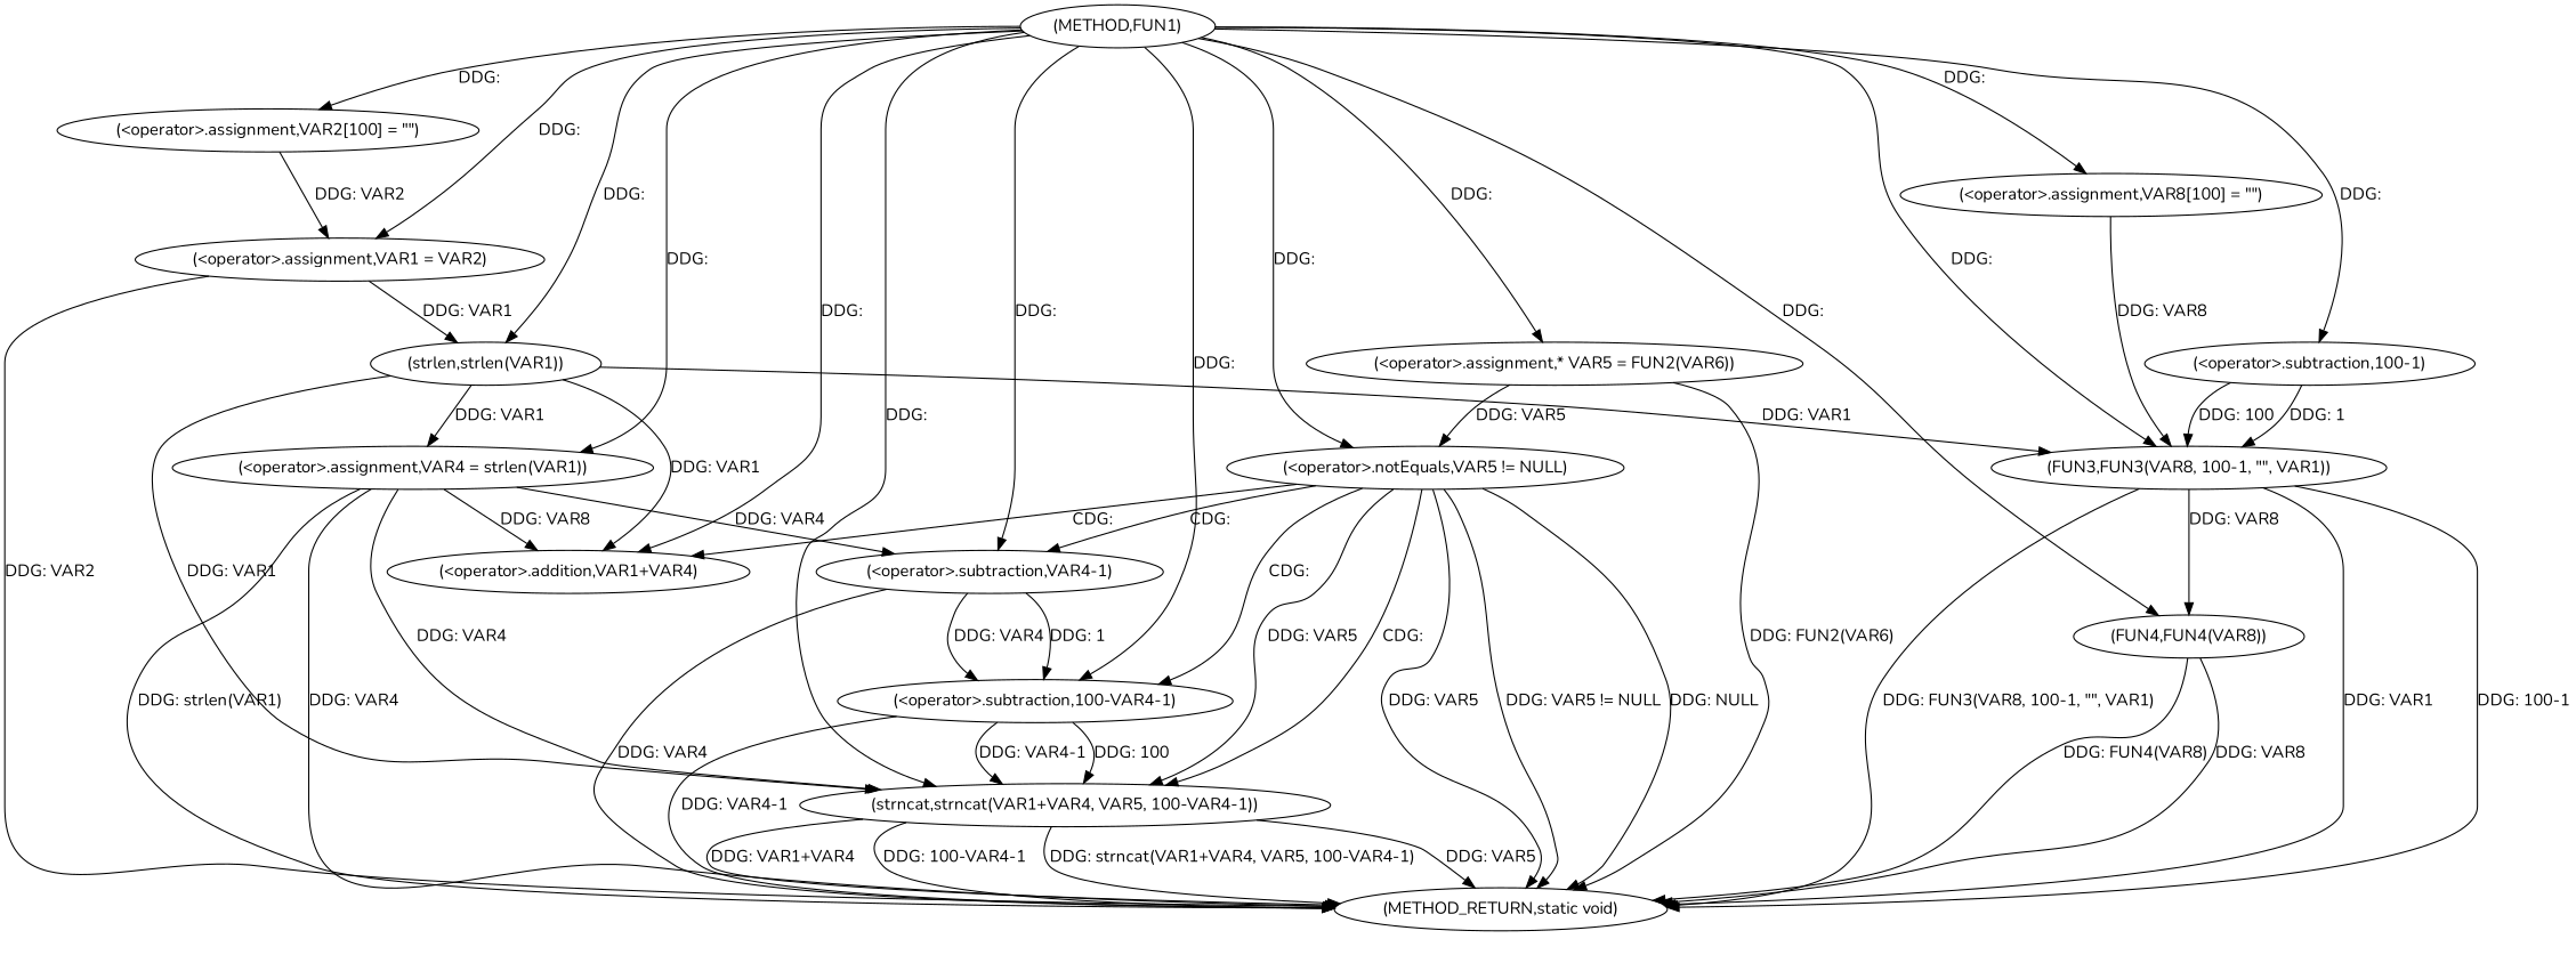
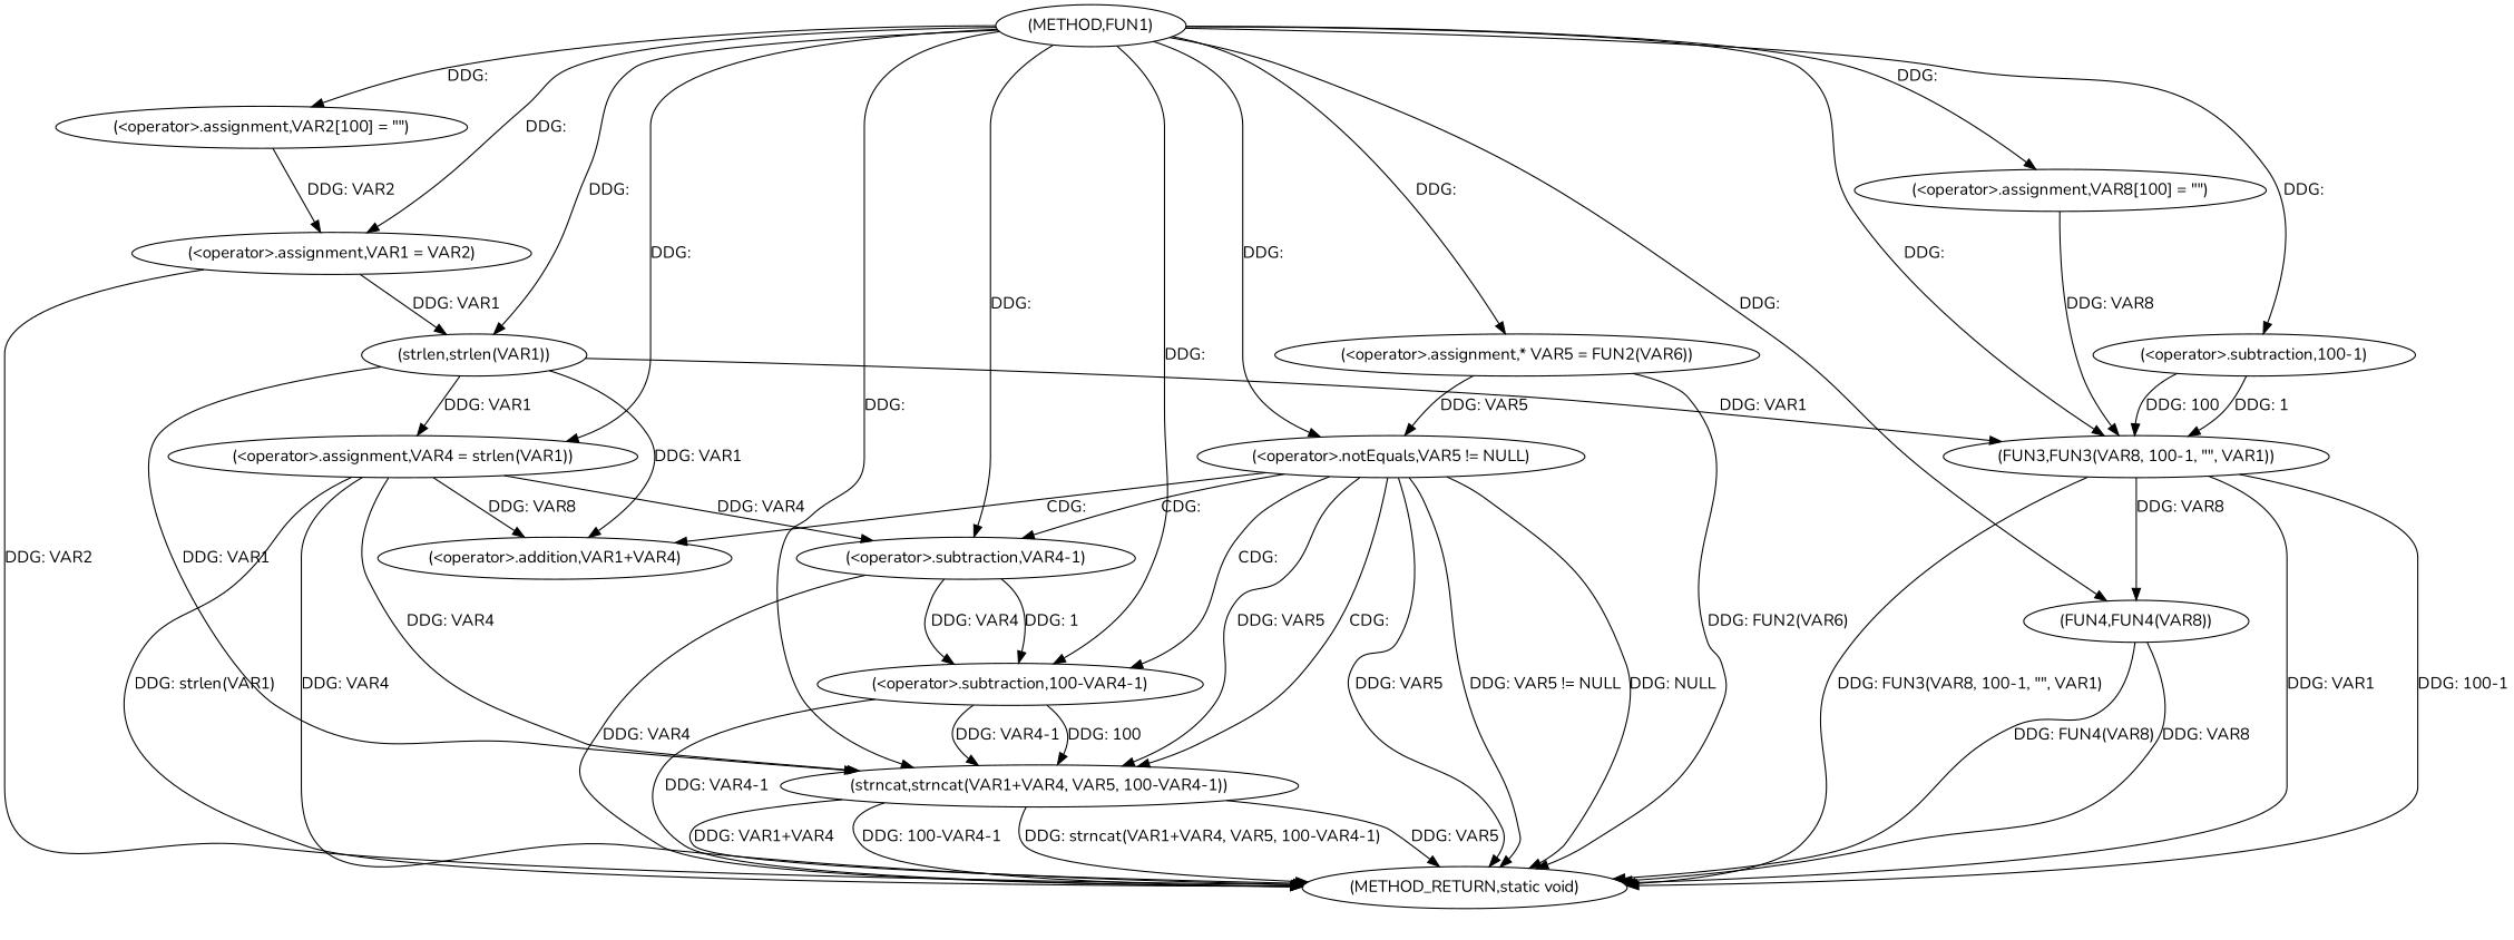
  digraph {
    fontname=Nunito
    node [fontname=Nunito]
    edge [fontname=Nunito]
    n1 [label="(METHOD,FUN1)"]
    n2 [label="(<operator>.assignment,VAR2[100] = \"\")"]
    n3 [label="(<operator>.assignment,VAR1 = VAR2)"]
    n4 [label="(<operator>.assignment,VAR4 = strlen(VAR1))"]
    n5 [label="(strlen,strlen(VAR1))"]
    n6 [label="(<operator>.assignment,* VAR5 = FUN2(VAR6))"]
    n7 [label="(<operator>.notEquals,VAR5 != NULL)"]
    n8 [label="(strncat,strncat(VAR1+VAR4, VAR5, 100-VAR4-1))"]
    n9 [label="(<operator>.addition,VAR1+VAR4)"]
    n10 [label="(<operator>.subtraction,100-VAR4-1)"]
    n11 [label="(<operator>.subtraction,VAR4-1)"]
    n12 [label="(<operator>.assignment,VAR8[100] = \"\")"]
    n13 [label="(FUN3,FUN3(VAR8, 100-1, \"\", VAR1))"]
    n14 [label="(<operator>.subtraction,100-1)"]
    n15 [label="(FUN4,FUN4(VAR8))"]
    n16 [label="(METHOD_RETURN,static void)"]
    n1 -> n2 [label="DDG: "]
    n1 -> n3 [label="DDG: "]
    n1 -> n4 [label="DDG: "]
    n1 -> n5 [label="DDG: "]
    n1 -> n6 [label="DDG: "]
    n1 -> n7 [label="DDG: "]
    n1 -> n8 [label="DDG: "]
-   n1 -> n9 [label="DDG: "]
    n1 -> n10 [label="DDG: "]
    n1 -> n11 [label="DDG: "]
    n1 -> n12 [label="DDG: "]
    n1 -> n13 [label="DDG: "]
    n1 -> n14 [label="DDG: "]
    n1 -> n15 [label="DDG: "]
    n2 -> n3 [label="DDG: VAR2"]
    n3 -> n5 [label="DDG: VAR1"]
    n3 -> n16 [label="DDG: VAR2"]
    n4 -> n8 [label="DDG: VAR4"]
    n4 -> n9 [label="DDG: VAR8"]
    n4 -> n11 [label="DDG: VAR4"]
    n4 -> n16 [label="DDG: VAR4"]
    n4 -> n16 [label="DDG: strlen(VAR1)"]
    n5 -> n4 [label="DDG: VAR1"]
    n5 -> n8 [label="DDG: VAR1"]
    n5 -> n9 [label="DDG: VAR1"]
    n5 -> n13 [label="DDG: VAR1"]
    n6 -> n7 [label="DDG: VAR5"]
    n6 -> n16 [label="DDG: FUN2(VAR6)"]
    n7 -> n8 [label="DDG: VAR5"]
    n7 -> n8 [label="CDG: "]
    n7 -> n9 [label="CDG: "]
    n7 -> n10 [label="CDG: "]
    n7 -> n11 [label="CDG: "]
    n7 -> n16 [label="DDG: NULL"]
    n7 -> n16 [label="DDG: VAR5"]
    n7 -> n16 [label="DDG: VAR5 != NULL"]
    n8 -> n16 [label="DDG: VAR5"]
    n8 -> n16 [label="DDG: VAR1+VAR4"]
    n8 -> n16 [label="DDG: 100-VAR4-1"]
    n8 -> n16 [label="DDG: strncat(VAR1+VAR4, VAR5, 100-VAR4-1)"]
    n10 -> n8 [label="DDG: 100"]
    n10 -> n8 [label="DDG: VAR4-1"]
    n10 -> n16 [label="DDG: VAR4-1"]
    n11 -> n10 [label="DDG: VAR4"]
    n11 -> n10 [label="DDG: 1"]
    n11 -> n16 [label="DDG: VAR4"]
    n12 -> n13 [label="DDG: VAR8"]
    n13 -> n15 [label="DDG: VAR8"]
    n13 -> n16 [label="DDG: VAR1"]
    n13 -> n16 [label="DDG: FUN3(VAR8, 100-1, \"\", VAR1)"]
    n13 -> n16 [label="DDG: 100-1"]
    n14 -> n13 [label="DDG: 100"]
    n14 -> n13 [label="DDG: 1"]
    n15 -> n16 [label="DDG: FUN4(VAR8)"]
    n15 -> n16 [label="DDG: VAR8"]
  }
